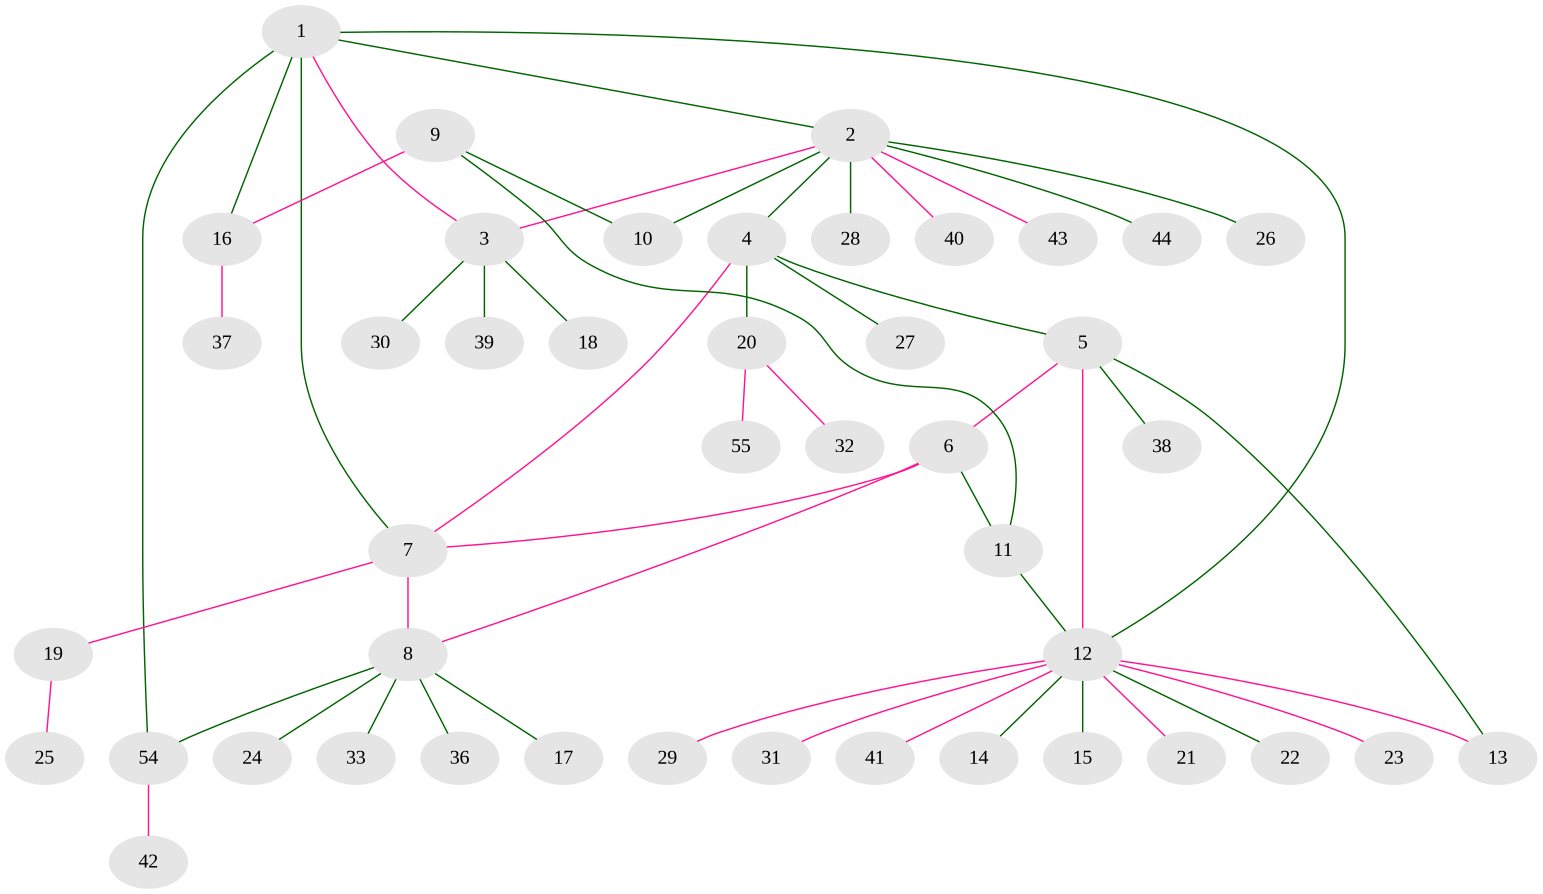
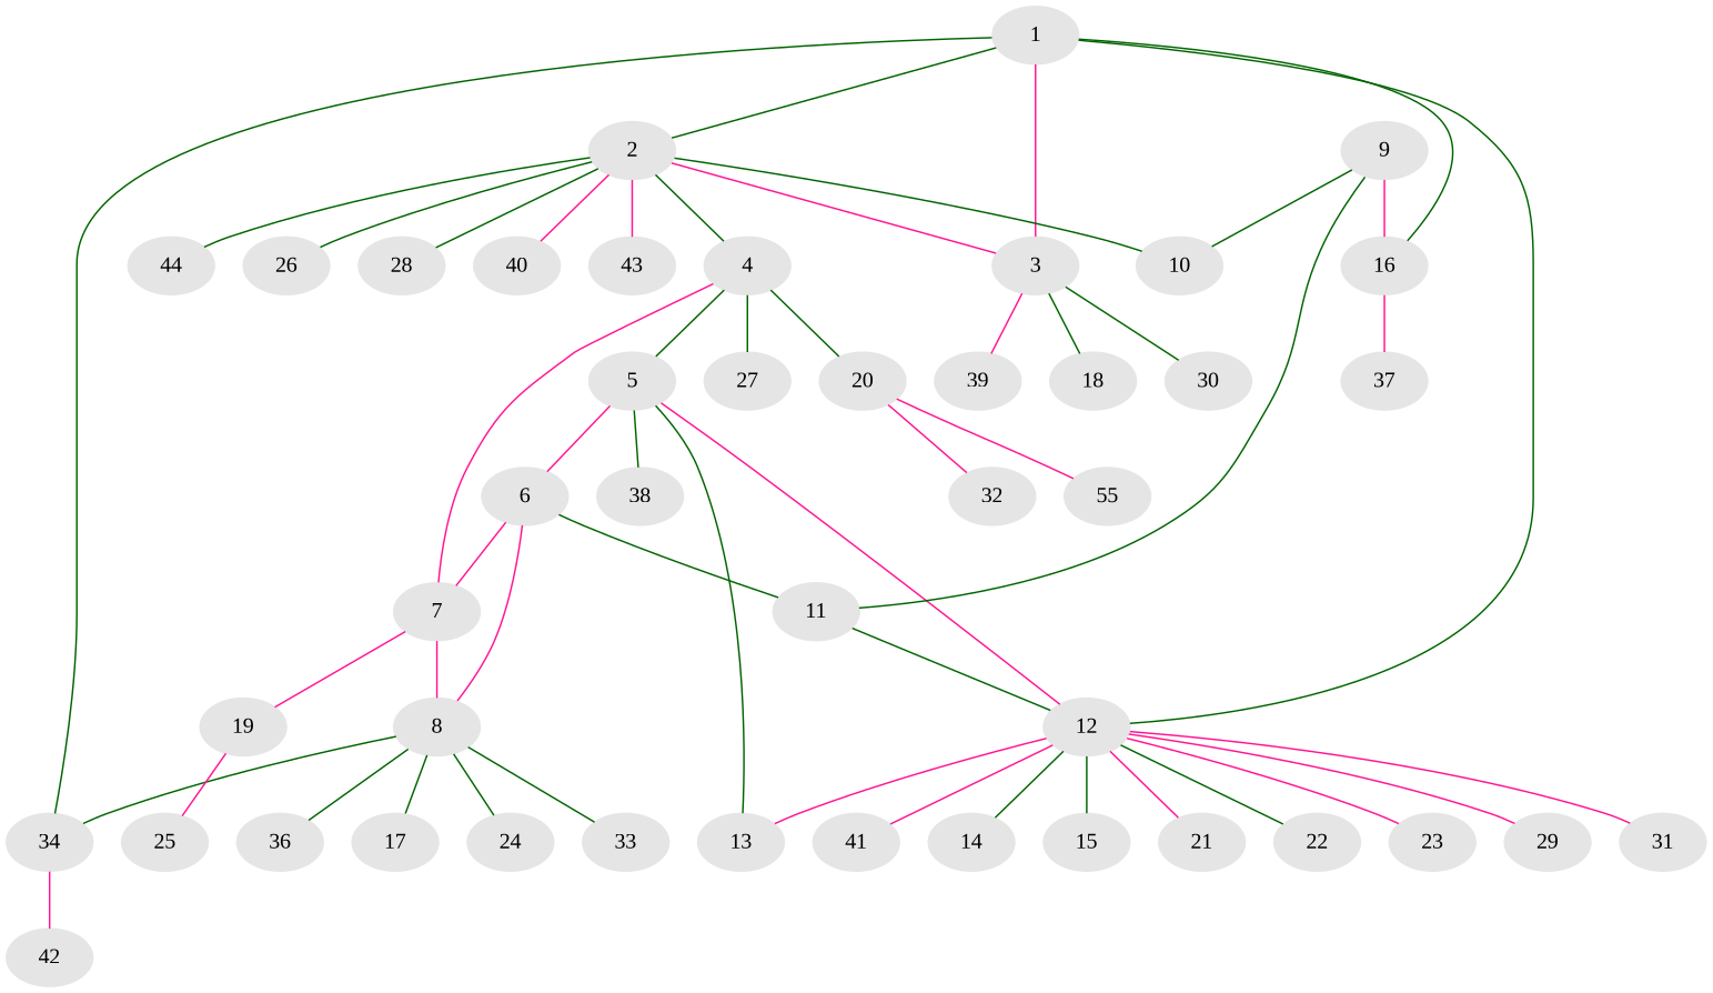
  graph {
    fontname="Liberation Serif"
    node [color=gray90 fontname="Liberation Serif" style=filled]
    edge [color=darkgreen fontname="Liberation Serif" weight=1.0]
    1
    2
    3
    7
    12
    16
-   34 [label=54]
+   34
    4
    10
    26
    28
    40
    43
    44
    18
    30
    39
    8
    19
    13
    14
    15
    21
    22
    23
    29
    31
    41
    37
    42
    5
    20
    27
    6
    38
    32
    n37 [label=55]
    11
    17
    24
    33
    36
    25
    9
    1 -- 2
    1 -- 3 [color=deeppink]
-   1 -- 7 [weight=2.0]
    1 -- 12
    1 -- 16
    1 -- 34
    2 -- 3 [color=deeppink]
    2 -- 4
    2 -- 10
    2 -- 26
    2 -- 28
    2 -- 40 [color=deeppink]
    2 -- 43 [color=deeppink]
    2 -- 44
    3 -- 18
    3 -- 30
-   3 -- 39
+   3 -- 39 [color=deeppink]
    7 -- 8 [color=deeppink]
    7 -- 19 [color=deeppink]
    12 -- 13 [color=deeppink]
    12 -- 14
    12 -- 15
    12 -- 21 [color=deeppink]
    12 -- 22
    12 -- 23 [color=deeppink]
    12 -- 29 [color=deeppink]
    12 -- 31 [color=deeppink]
    12 -- 41 [color=deeppink]
    16 -- 37 [color=deeppink]
    34 -- 42 [color=deeppink]
    4 -- 7 [color=deeppink weight=2.0]
    4 -- 5 [weight=2.0]
    4 -- 20
    4 -- 27 [weight=2.0]
    8 -- 34
    8 -- 17
    8 -- 24
    8 -- 33
    8 -- 36
    19 -- 25 [color=deeppink]
    5 -- 12 [color=deeppink weight=2.0]
    5 -- 13
    5 -- 6 [color=deeppink]
    5 -- 38
    20 -- 32 [color=deeppink]
    20 -- n37 [color=deeppink]
    6 -- 7 [color=deeppink]
    6 -- 8 [color=deeppink]
    6 -- 11
    11 -- 12
    9 -- 16 [color=deeppink weight=9.0]
    9 -- 10
    9 -- 11
  }
